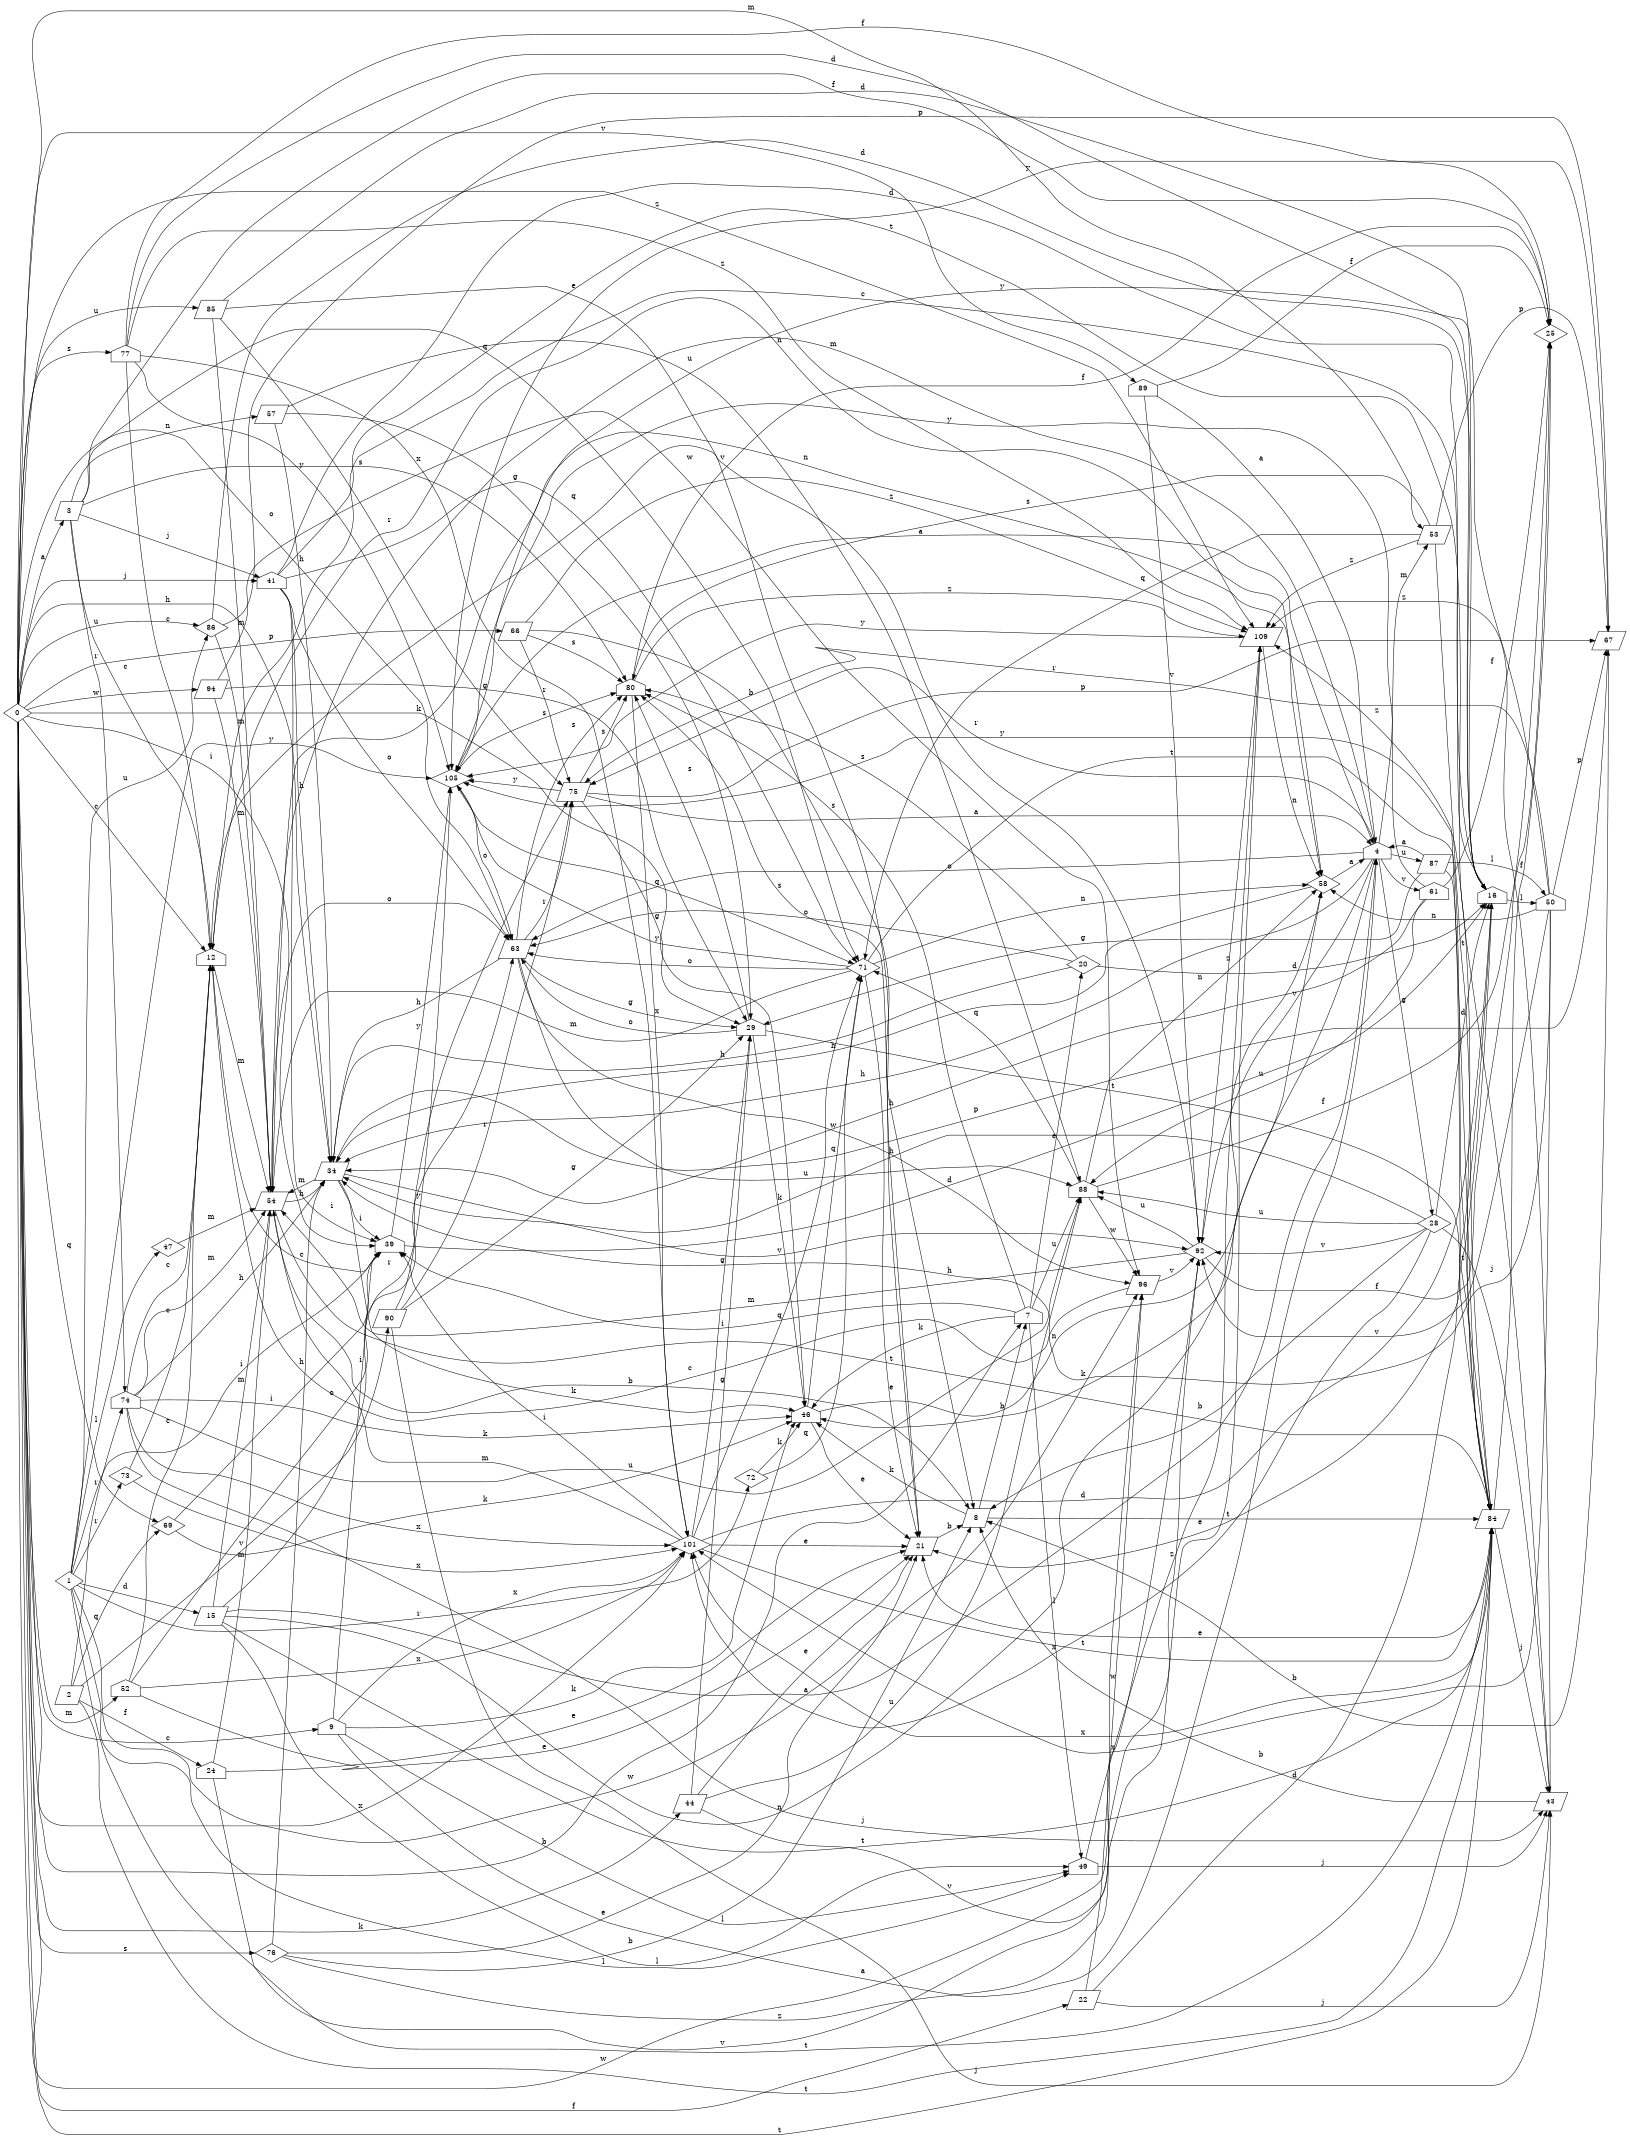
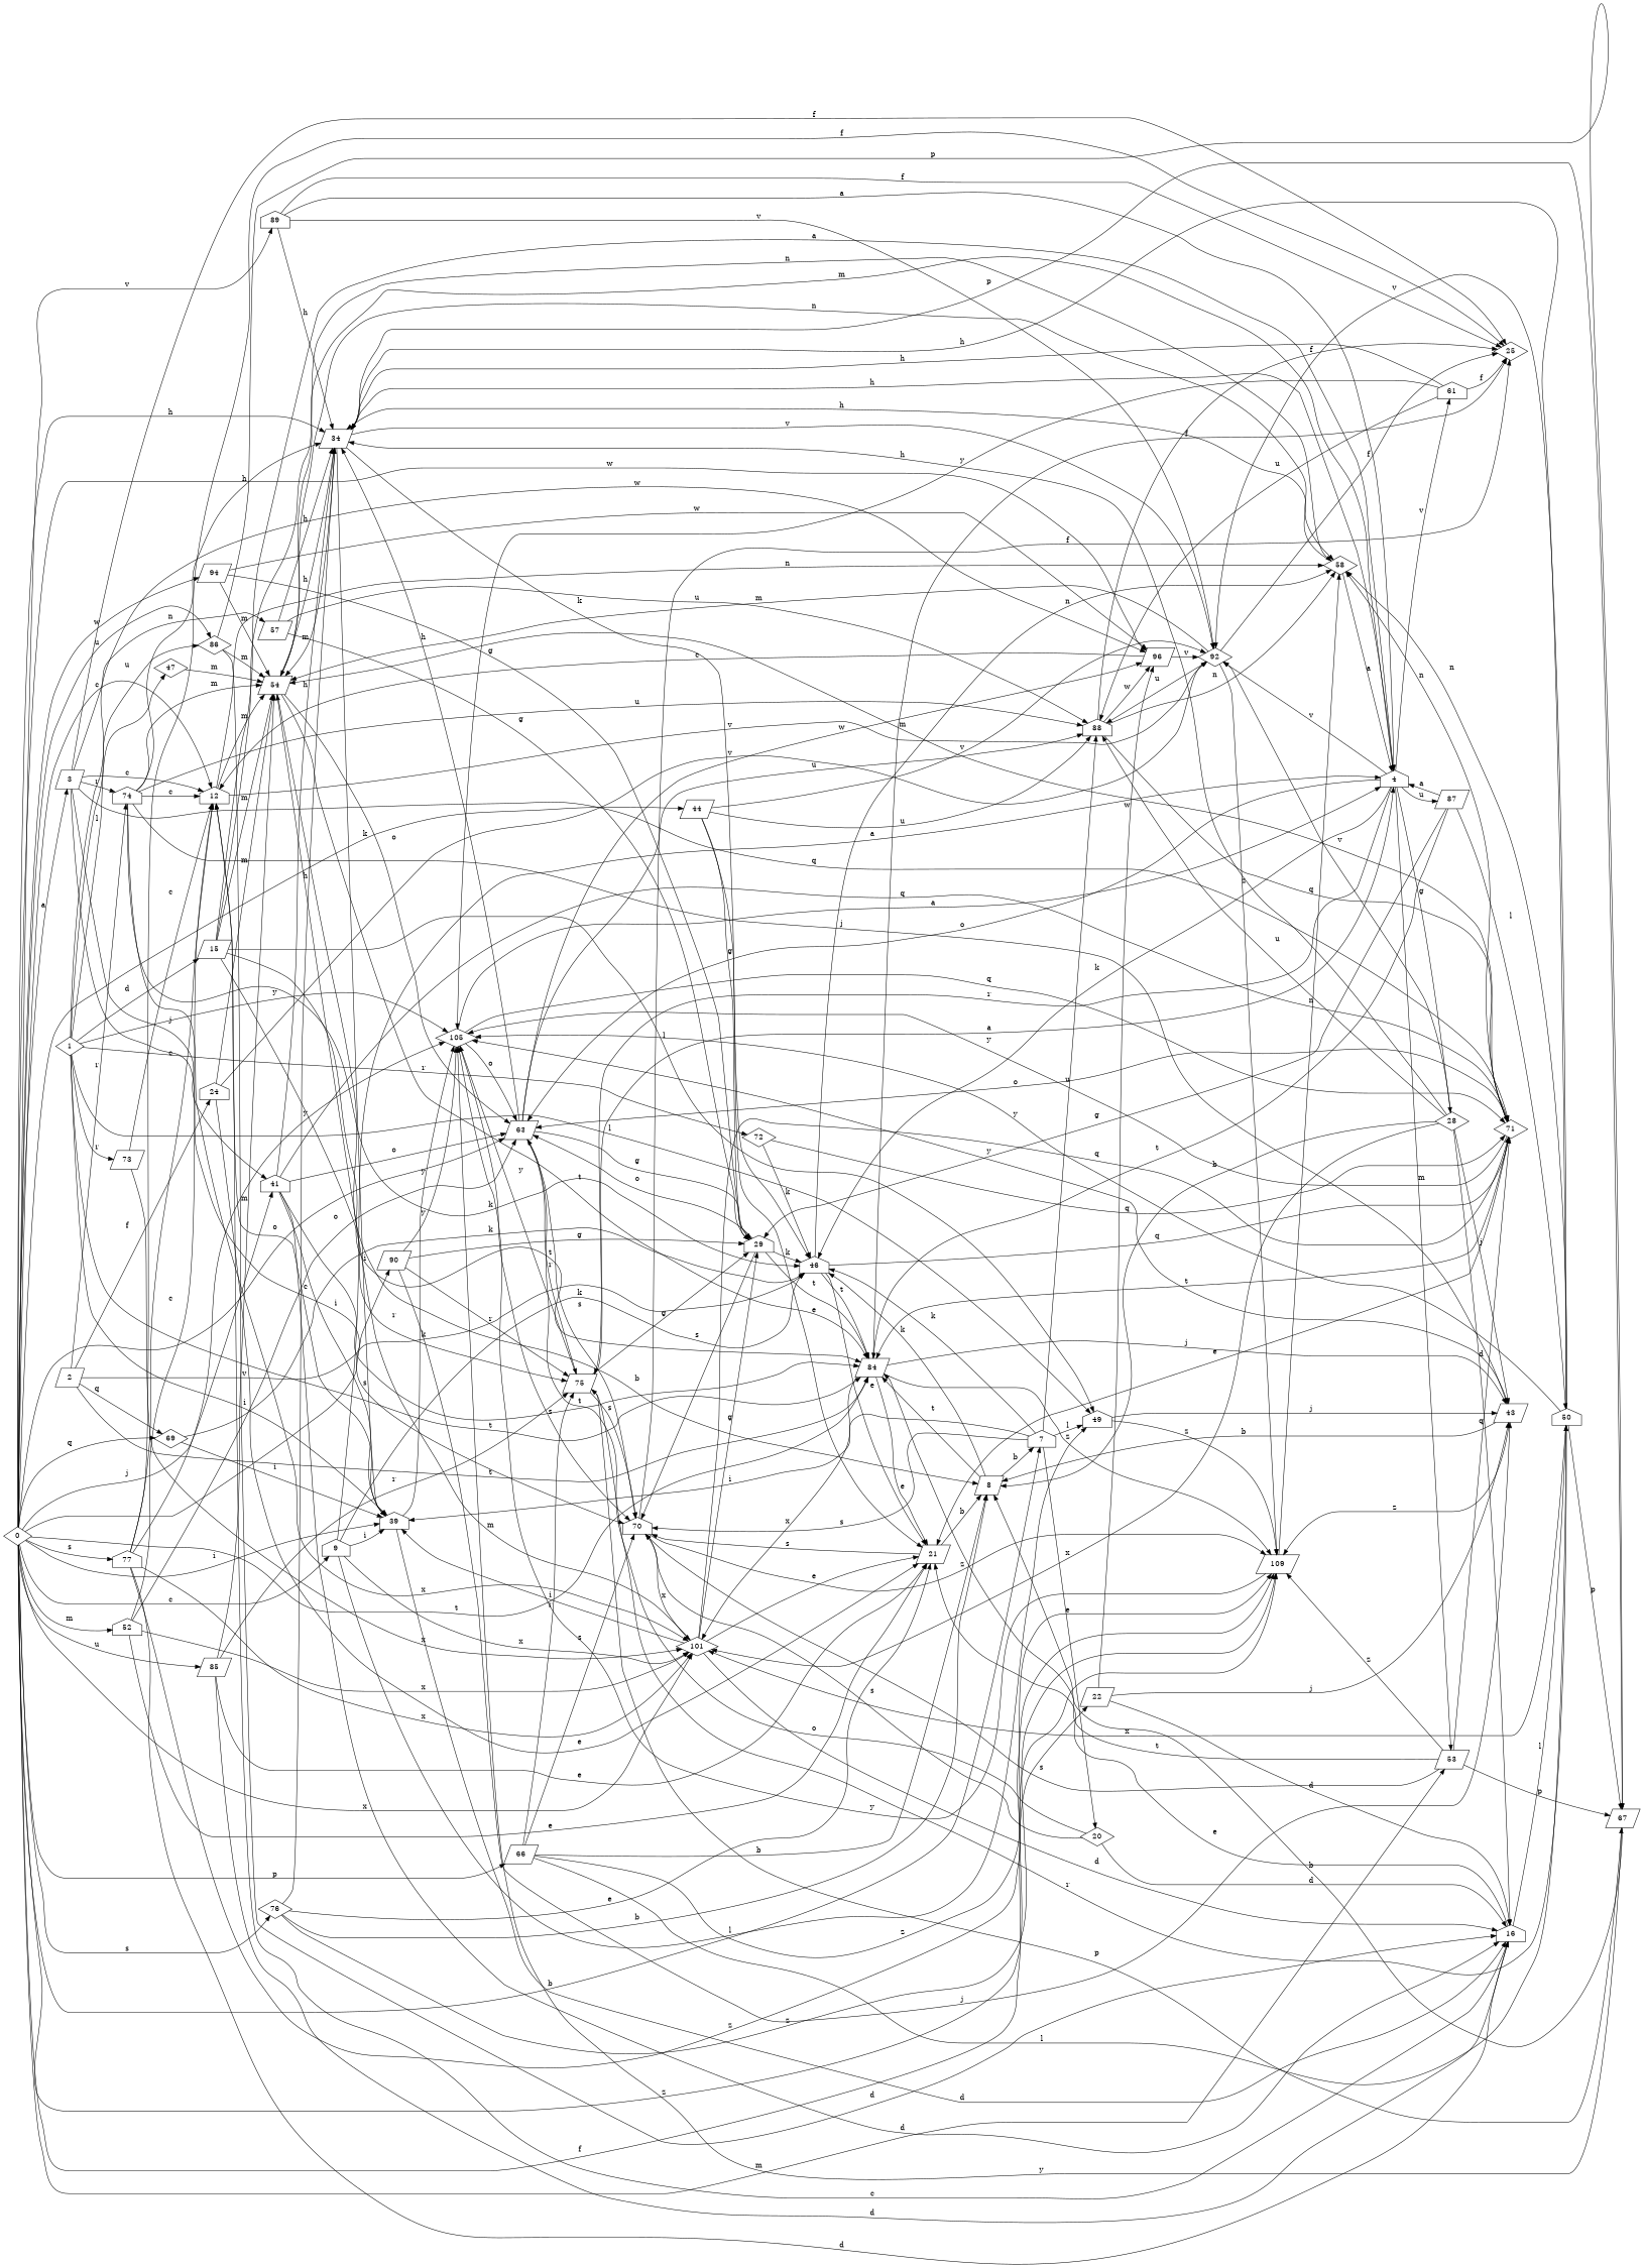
  strict digraph {
    rankdir=LR
    node [shape=parallelogram]
    0 [shape=diamond]
    3
    7 [shape=house]
    9 [shape=house]
    12 [shape=house]
    22
    34
    39 [shape=house]
    41 [shape=house]
    44
    46 [shape=house]
    52 [shape=house]
    53
    63
    66
    69 [shape=diamond]
    76 [shape=diamond]
    77 [shape=house]
    84
    85
    86 [shape=diamond]
    89 [shape=house]
    94
    96
    101 [shape=diamond]
    109
    74 [shape=house]
    25 [shape=diamond]
    57
    71 [shape=diamond]
-   80 [shape=house]
+   80 [shape=house label=70]
    49 [shape=house]
    20 [shape=diamond]
    88 [shape=house]
    4 [shape=house]
    54
    92 [shape=diamond]
    58 [shape=diamond]
    16 [shape=house]
    43
    67
    105 [shape=diamond]
    21
    29 [shape=house]
    75
    8
    50 [shape=house]
    1 [shape=diamond]
    15
    47 [shape=diamond]
    72 [shape=diamond]
-   73 [shape=diamond]
+   73
    2
    24 [shape=house]
    90
    28 [shape=diamond]
    87
    n58 [label=61 shape=house]
    0 -> 3 [label=a]
    0 -> 7 [label=b]
    0 -> 9 [label=c]
    0 -> 12 [label=c]
    0 -> 22 [label=f]
    0 -> 34 [label=h]
    0 -> 39 [label=i]
    0 -> 41 [label=j]
    0 -> 44 [label=k]
    0 -> 46 [label=k]
    0 -> 52 [label=m]
    0 -> 53 [label=m]
    0 -> 63 [label=o]
    0 -> 66 [label=p]
    0 -> 69 [label=q]
    0 -> 76 [label=s]
    0 -> 77 [label=s]
    0 -> 84 [label=t]
    0 -> 85 [label=u]
    0 -> 86 [label=u]
    0 -> 89 [label=v]
    0 -> 94 [label=w]
    0 -> 96 [label=w]
    0 -> 101 [label=x]
    0 -> 109 [label=z]
    3 -> 12 [label=c]
    3 -> 41 [label=j]
    3 -> 74 [label=r]
    3 -> 25 [label=f]
    3 -> 57 [label=n]
    3 -> 71 [label=q]
    3 -> 80 [label=s]
    7 -> 39 [label=i]
    7 -> 46 [label=k]
    7 -> 80 [label=s]
    7 -> 49 [label=l]
    7 -> 20 [label=e]
    7 -> 88 [label=u]
    9 -> 39 [label=i]
    9 -> 46 [label=k]
    9 -> 101 [label=x]
    9 -> 49 [label=l]
    9 -> 4 [label=a]
    12 -> 54 [label=m]
    12 -> 92 [label=v]
    12 -> 58 [label=n]
    22 -> 96 [label=w]
    22 -> 16 [label=d]
    22 -> 43 [label=j]
    34 -> 39 [label=i]
    34 -> 46 [label=k]
    34 -> 54 [label=m]
    34 -> 92 [label=v]
    34 -> 67 [label=p]
    39 -> 12 [label=c]
    39 -> 16 [label=d]
    39 -> 105 [label=y]
    41 -> 34 [label=h]
    41 -> 39 [label=i]
    41 -> 63 [label=o]
    41 -> 84 [label=t]
    41 -> 71 [label=q]
    41 -> 16 [label=d]
    44 -> 88 [label=u]
    44 -> 92 [label=v]
    44 -> 21 [label=e]
    44 -> 29 [label=g]
    46 -> 71 [label=q]
    46 -> 58 [label=n]
    46 -> 21 [label=e]
    52 -> 12 [label=c]
    52 -> 63 [label=o]
    52 -> 101 [label=x]
    52 -> 21 [label=e]
    53 -> 84 [label=t]
    53 -> 109 [label=z]
    53 -> 71 [label=q]
    53 -> 80 [label=s]
    53 -> 67 [label=p]
    63 -> 34 [label=h]
    63 -> 96 [label=w]
    63 -> 80 [label=s]
    63 -> 88 [label=u]
    63 -> 29 [label=g]
    63 -> 75 [label=r]
    66 -> 109 [label=z]
    66 -> 80 [label=s]
    66 -> 75 [label=r]
    66 -> 8 [label=b]
+   66 -> 50 [label=l]
    69 -> 39 [label=i]
    69 -> 46 [label=k]
    76 -> 34 [label=h]
    76 -> 109 [label=z]
    76 -> 21 [label=e]
    76 -> 8 [label=b]
    77 -> 12 [label=c]
    77 -> 101 [label=x]
    77 -> 109 [label=z]
    77 -> 25 [label=f]
    77 -> 16 [label=d]
    77 -> 105 [label=y]
    84 -> 101 [label=x]
    84 -> 109 [label=z]
    84 -> 25 [label=f]
    84 -> 43 [label=j]
    84 -> 21 [label=e]
    85 -> 54 [label=m]
    85 -> 16 [label=d]
    85 -> 21 [label=e]
    85 -> 75 [label=r]
    86 -> 54 [label=m]
    86 -> 16 [label=d]
    86 -> 67 [label=p]
    89 -> 25 [label=f]
    89 -> 4 [label=a]
    89 -> 92 [label=v]
    94 -> 96 [label=w]
    94 -> 54 [label=m]
    94 -> 29 [label=g]
    96 -> 12 [label=c]
    96 -> 92 [label=v]
    101 -> 39 [label=i]
-   101 -> 84 [label=t]
+   46 -> 84 [label=t]
    101 -> 71 [label=q]
    101 -> 54 [label=m]
    101 -> 16 [label=d]
    101 -> 21 [label=e]
    101 -> 29 [label=g]
    109 -> 58 [label=n]
    109 -> 105 [label=y]
    74 -> 12 [label=c]
    74 -> 34 [label=h]
    74 -> 46 [label=k]
    74 -> 101 [label=x]
    74 -> 88 [label=u]
    74 -> 54 [label=m]
    74 -> 43 [label=j]
    57 -> 34 [label=h]
    57 -> 88 [label=u]
    57 -> 29 [label=g]
    71 -> 63 [label=o]
    71 -> 84 [label=t]
    71 -> 54 [label=m]
    71 -> 58 [label=n]
    71 -> 105 [label=y]
    71 -> 21 [label=e]
    80 -> 101 [label=x]
    80 -> 109 [label=z]
    80 -> 25 [label=f]
    49 -> 109 [label=z]
    49 -> 43 [label=j]
-   20 -> 34 [label=h]
+   89 -> 34 [label=h]
    20 -> 63 [label=o]
    20 -> 80 [label=s]
    20 -> 16 [label=d]
    88 -> 96 [label=w]
    88 -> 25 [label=f]
    88 -> 71 [label=q]
    88 -> 58 [label=n]
    4 -> 34 [label=h]
    4 -> 46 [label=k]
    4 -> 53 [label=m]
    4 -> 63 [label=o]
    4 -> 54 [label=m]
    4 -> 92 [label=v]
    4 -> 75 [label=r]
    4 -> 28 [label=g]
    4 -> 87 [label=u]
    4 -> n58 [label=v]
    54 -> 34 [label=h]
    54 -> 63 [label=o]
    54 -> 84 [label=t]
    54 -> 58 [label=n]
    54 -> 8 [label=b]
    92 -> 109 [label=z]
    92 -> 25 [label=f]
    92 -> 88 [label=u]
    92 -> 54 [label=m]
    58 -> 34 [label=h]
    58 -> 4 [label=a]
    16 -> 12 [label=c]
    16 -> 21 [label=e]
    16 -> 50 [label=l]
    43 -> 109 [label=z]
    43 -> 105 [label=y]
    43 -> 8 [label=b]
    67 -> 105 [label=y]
    67 -> 8 [label=b]
    105 -> 63 [label=o]
    105 -> 71 [label=q]
    105 -> 80 [label=s]
    105 -> 4 [label=a]
    21 -> 80 [label=s]
    21 -> 8 [label=b]
    29 -> 46 [label=k]
    29 -> 63 [label=o]
    29 -> 84 [label=t]
    29 -> 80 [label=s]
    75 -> 80 [label=s]
    75 -> 4 [label=a]
    75 -> 67 [label=p]
    75 -> 105 [label=y]
    75 -> 29 [label=g]
    8 -> 7 [label=b]
    8 -> 46 [label=k]
    8 -> 84 [label=t]
    50 -> 34 [label=h]
    50 -> 101 [label=x]
    50 -> 92 [label=v]
    50 -> 58 [label=n]
    50 -> 67 [label=p]
    50 -> 105 [label=y]
    50 -> 75 [label=r]
    1 -> 39 [label=i]
    1 -> 84 [label=t]
    1 -> 86 [label=u]
    1 -> 96 [label=w]
    1 -> 49 [label=l]
    1 -> 105 [label=y]
    1 -> 15 [label=d]
    1 -> 47 [label=l]
    1 -> 72 [label=r]
    1 -> 73 [label=r]
    15 -> 84 [label=t]
    15 -> 49 [label=l]
    15 -> 4 [label=a]
    15 -> 54 [label=m]
    15 -> 58 [label=n]
    15 -> 75 [label=r]
    47 -> 54 [label=m]
    72 -> 46 [label=k]
    72 -> 71 [label=q]
    73 -> 12 [label=c]
    73 -> 101 [label=x]
    2 -> 69 [label=q]
    2 -> 84 [label=t]
    2 -> 74 [label=r]
    2 -> 24 [label=f]
    2 -> 90 [label=v]
    24 -> 54 [label=m]
    24 -> 92 [label=v]
    24 -> 21 [label=e]
    90 -> 43 [label=j]
    90 -> 105 [label=y]
    90 -> 29 [label=g]
    90 -> 75 [label=r]
    28 -> 34 [label=h]
    28 -> 101 [label=x]
    28 -> 88 [label=u]
    28 -> 92 [label=v]
    28 -> 16 [label=d]
    28 -> 43 [label=j]
    28 -> 8 [label=b]
    87 -> 84 [label=t]
    87 -> 4 [label=a]
    87 -> 29 [label=g]
    87 -> 50 [label=l]
    n58 -> 34 [label=h]
    n58 -> 25 [label=f]
    n58 -> 88 [label=u]
    n58 -> 105 [label=y]
  }
